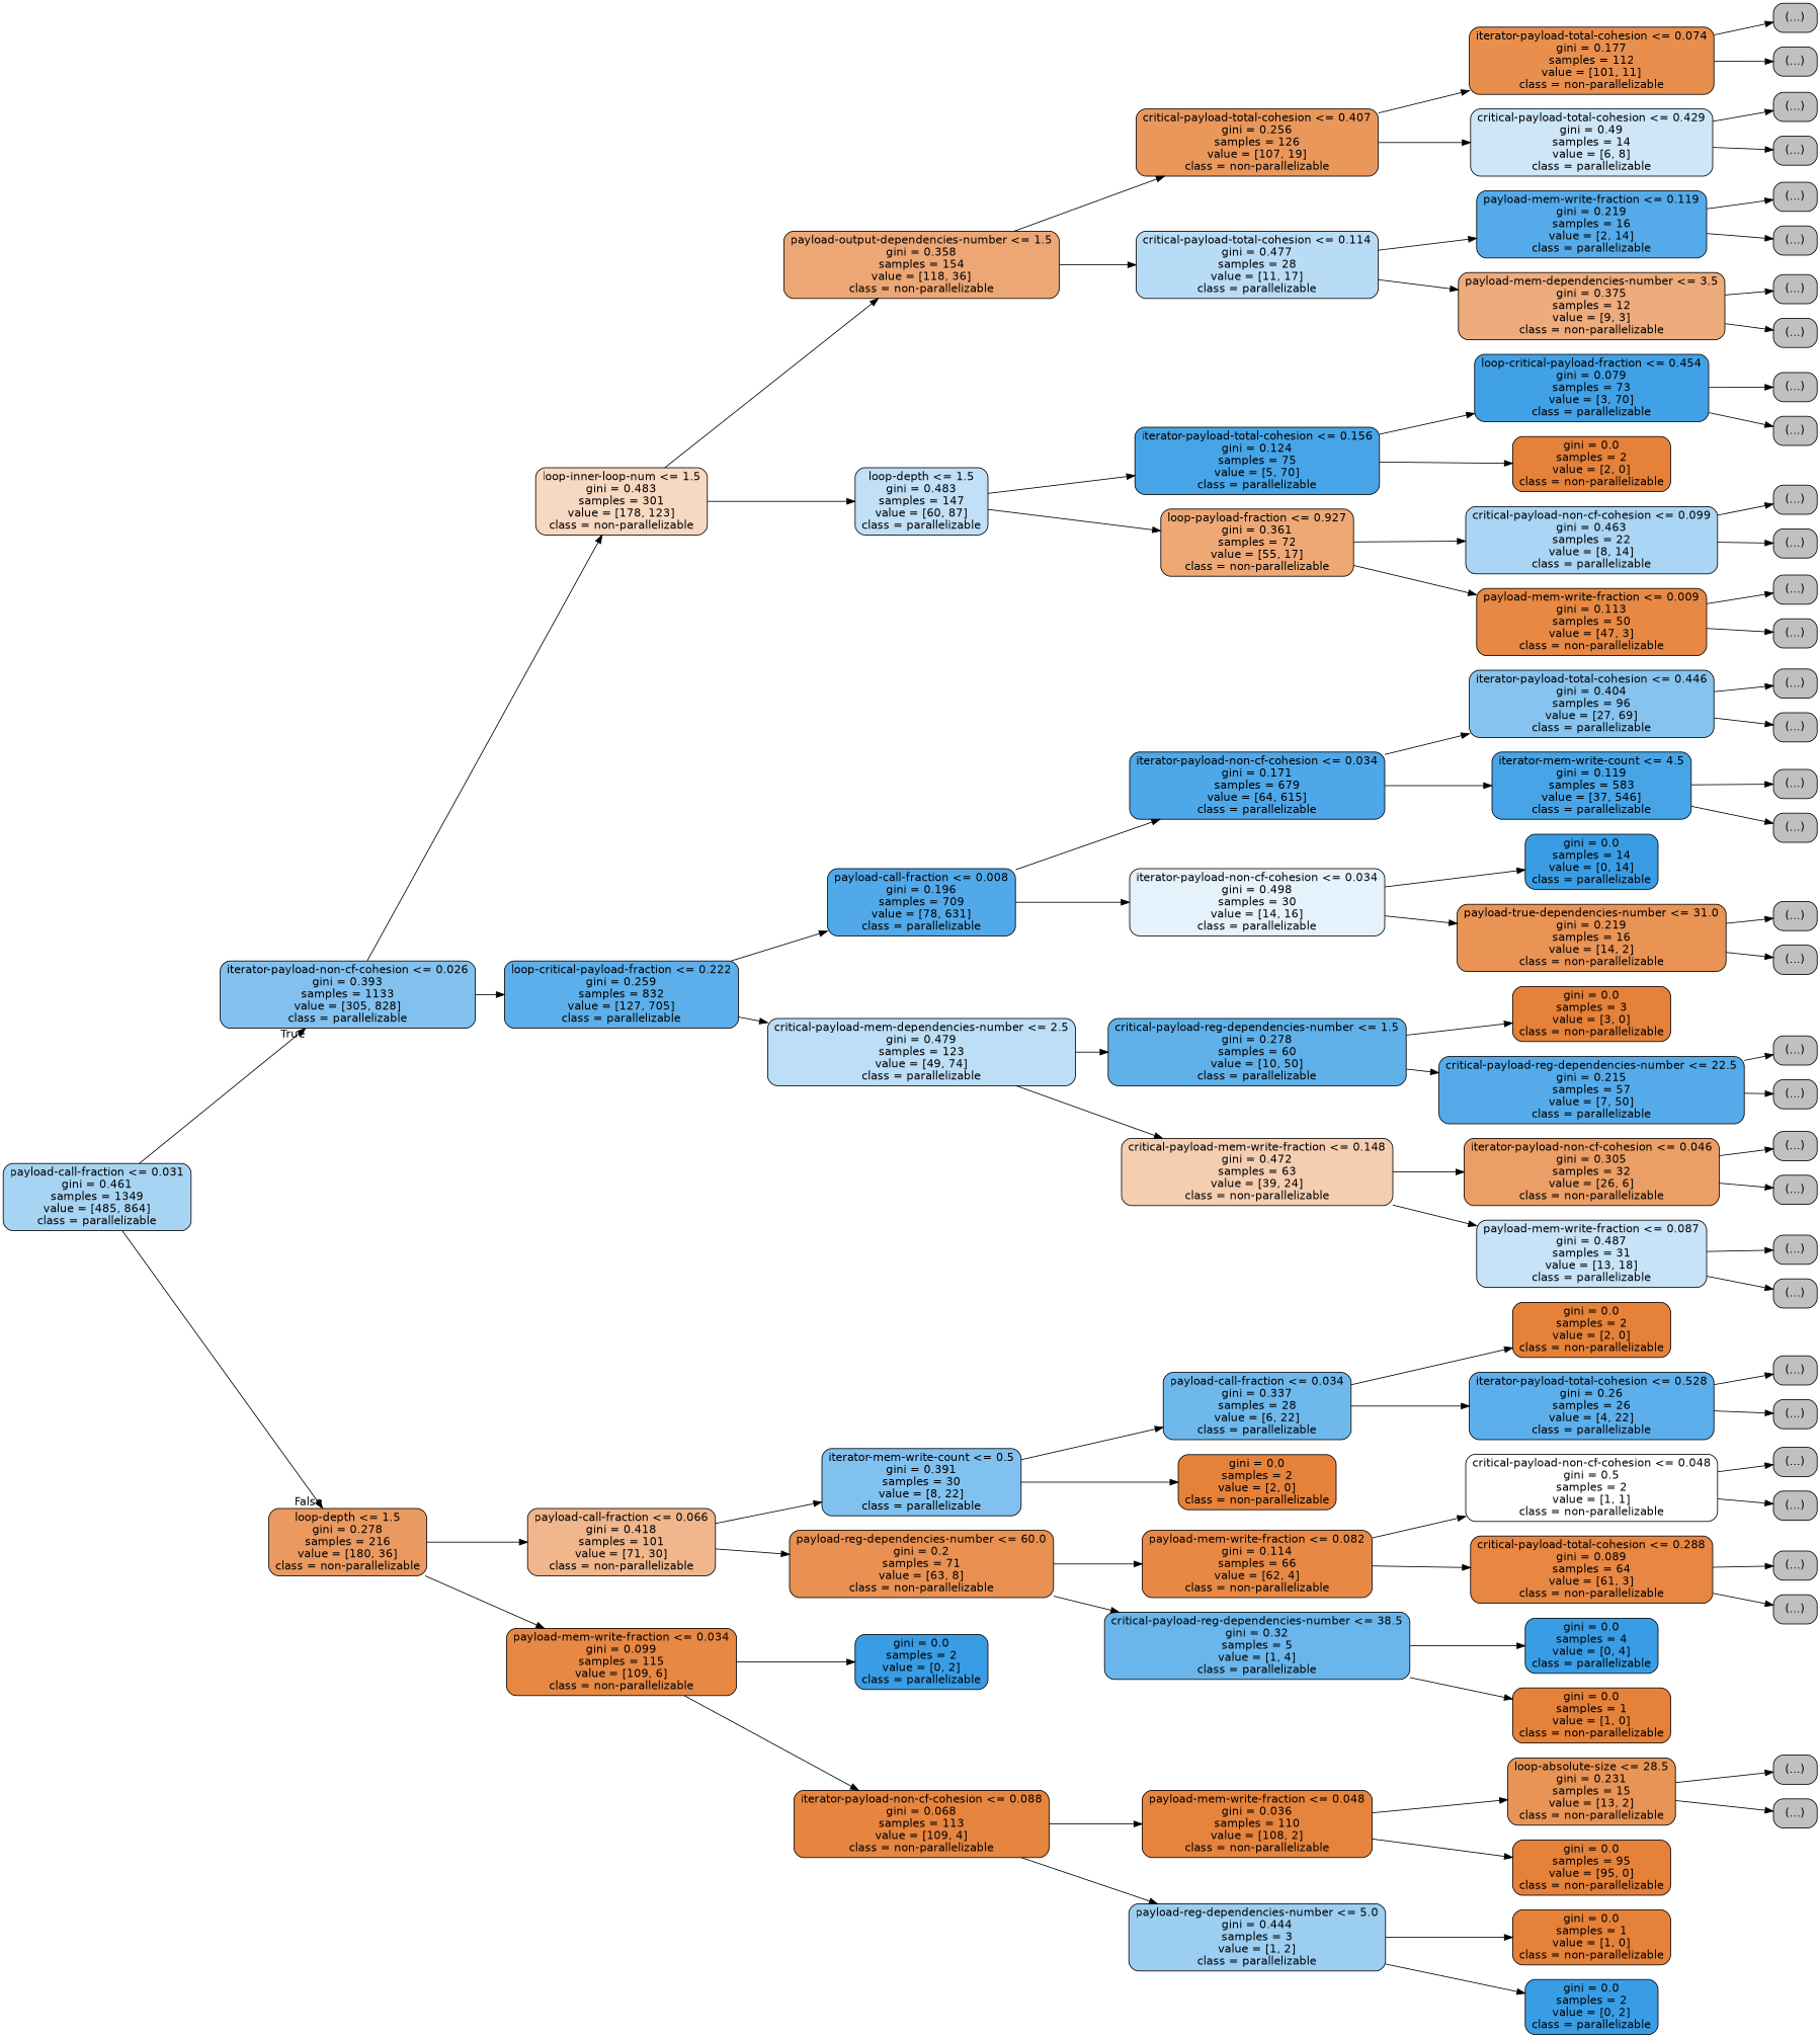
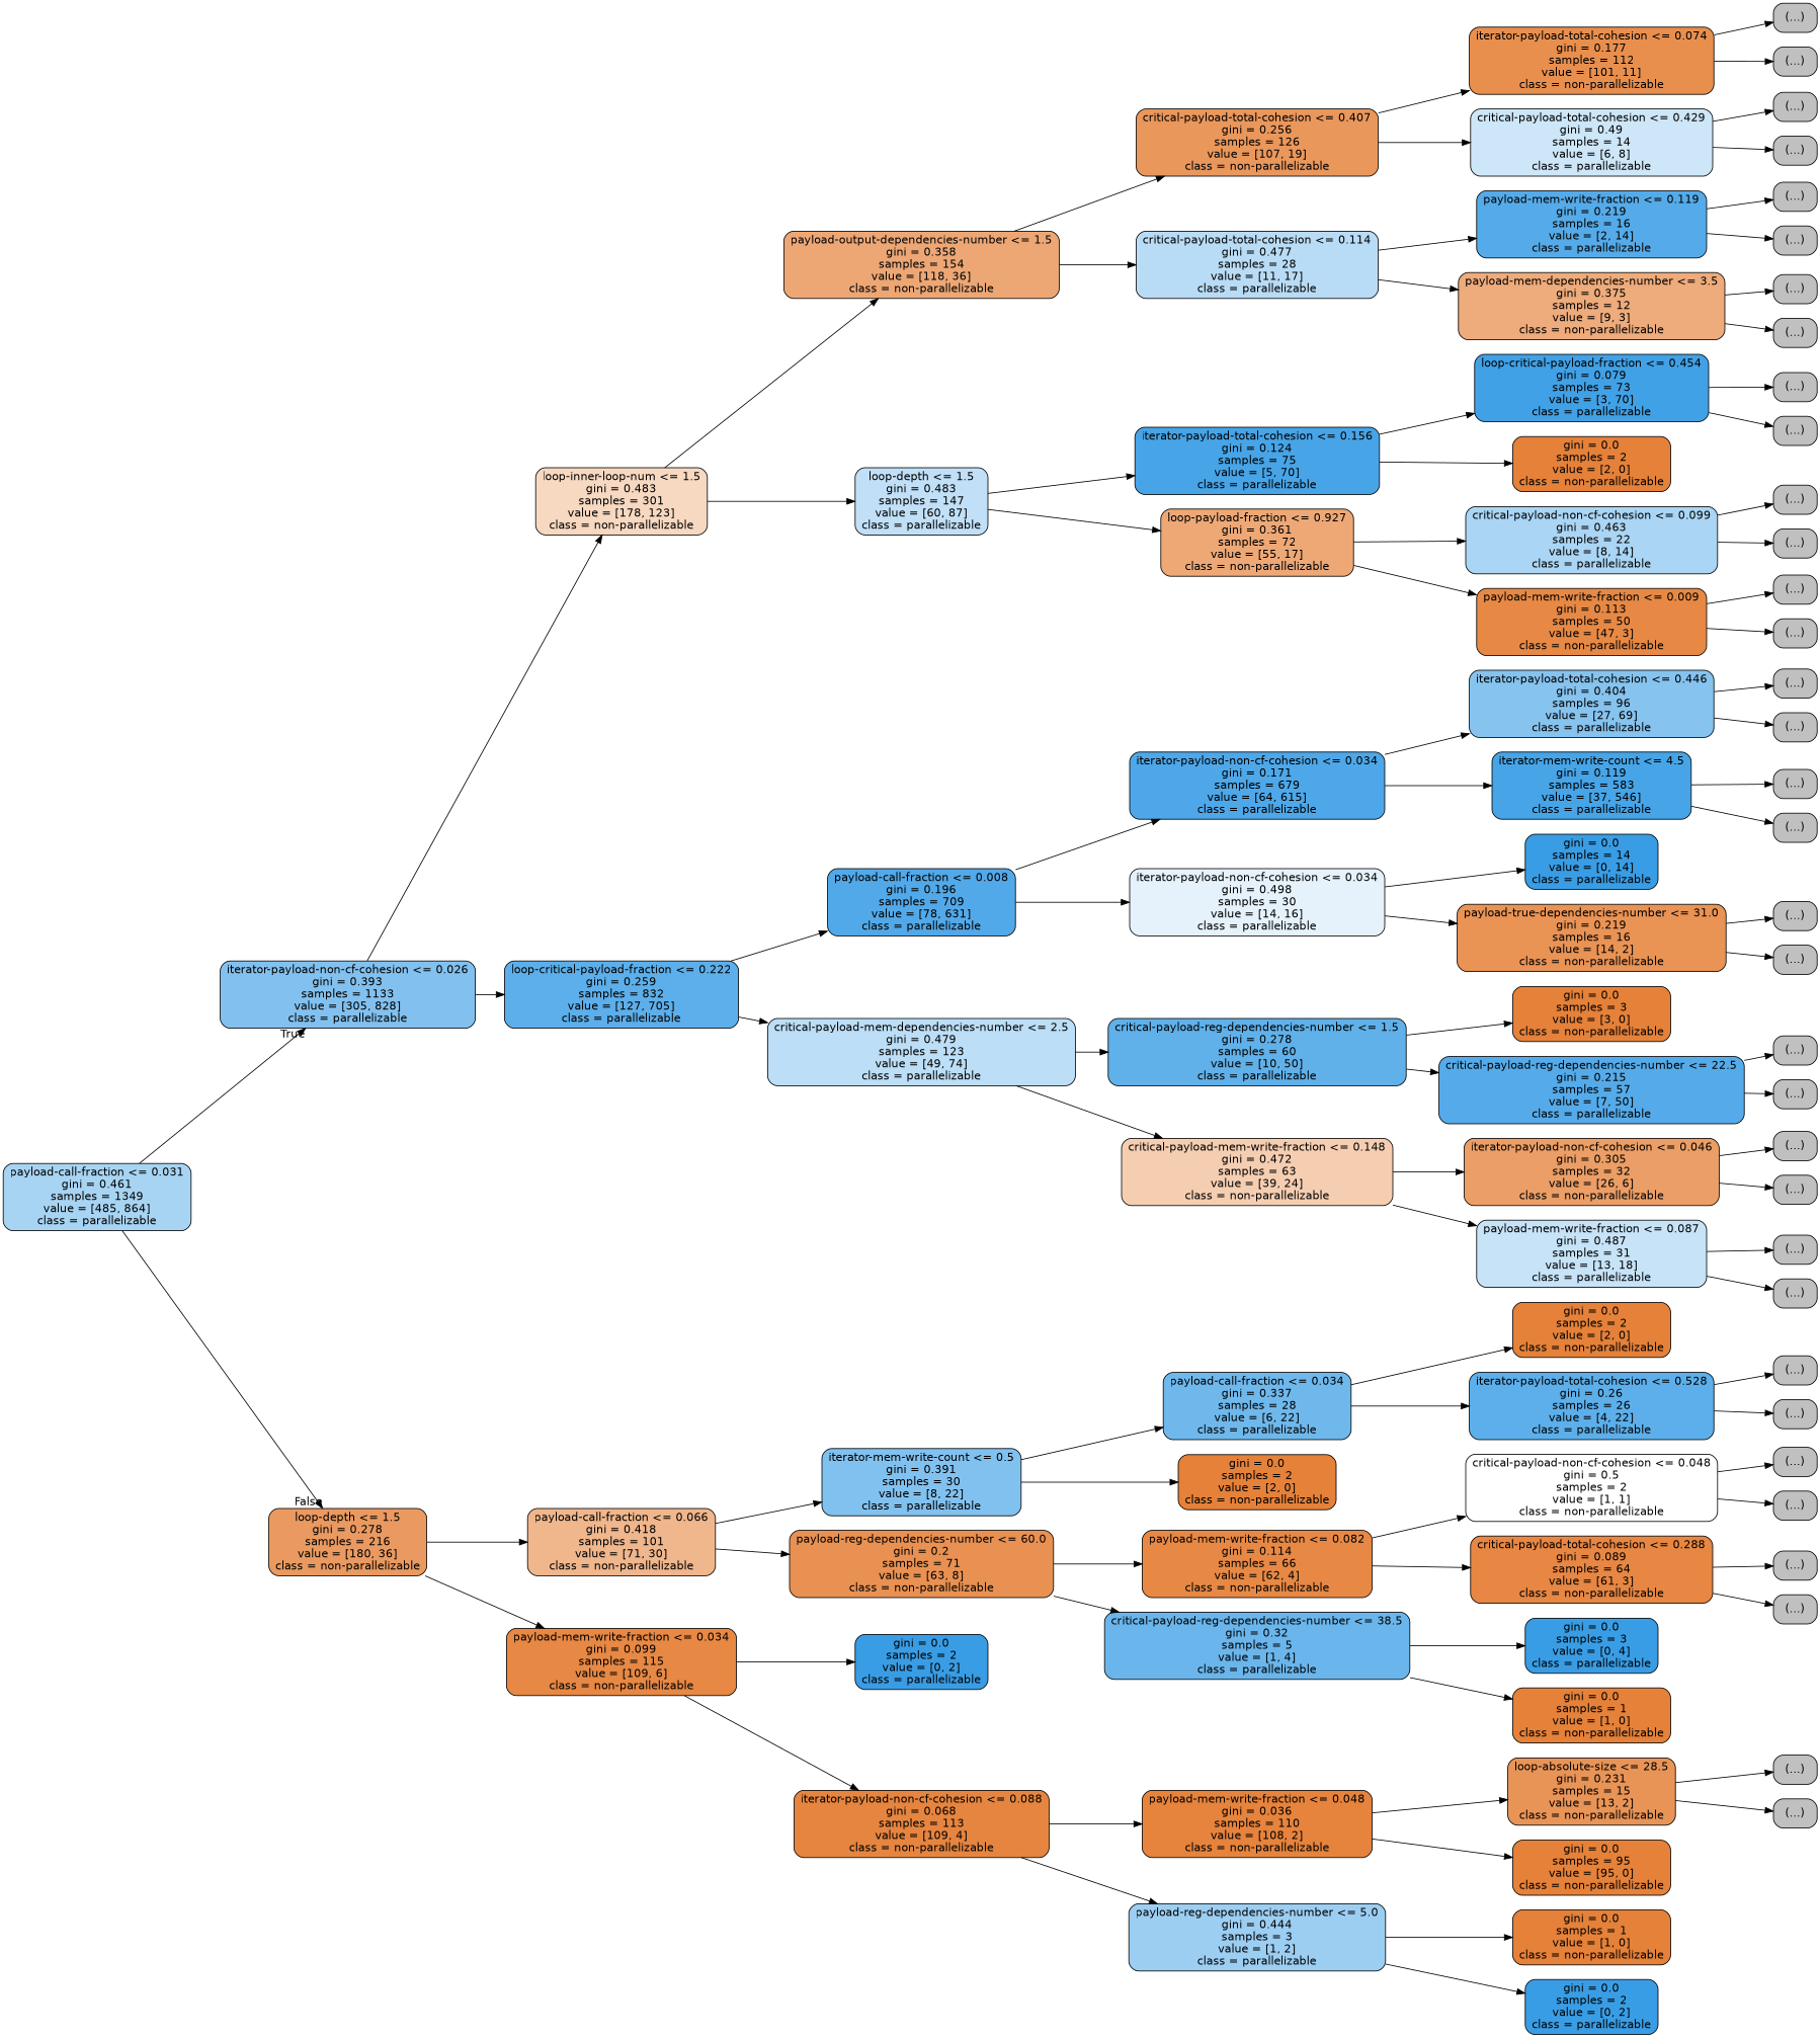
  digraph {
    rankdir=LR
    node [color=black fillcolor="#C0C0C0" fontname=helvetica shape=box style="filled, rounded"]
    edge [fontname=helvetica]
    n1 [fillcolor="#399de570" label="payload-call-fraction <= 0.031\ngini = 0.461\nsamples = 1349\nvalue = [485, 864]\nclass = parallelizable"]
    n2 [fillcolor="#399de5a1" label="iterator-payload-non-cf-cohesion <= 0.026\ngini = 0.393\nsamples = 1133\nvalue = [305, 828]\nclass = parallelizable"]
    n3 [fillcolor="#e58139cc" label="loop-depth <= 1.5\ngini = 0.278\nsamples = 216\nvalue = [180, 36]\nclass = non-parallelizable"]
    n4 [fillcolor="#e581394f" label="loop-inner-loop-num <= 1.5\ngini = 0.483\nsamples = 301\nvalue = [178, 123]\nclass = non-parallelizable"]
    n5 [fillcolor="#399de5d1" label="loop-critical-payload-fraction <= 0.222\ngini = 0.259\nsamples = 832\nvalue = [127, 705]\nclass = parallelizable"]
    n6 [fillcolor="#e58139b1" label="payload-output-dependencies-number <= 1.5\ngini = 0.358\nsamples = 154\nvalue = [118, 36]\nclass = non-parallelizable"]
    n7 [fillcolor="#399de54f" label="loop-depth <= 1.5\ngini = 0.483\nsamples = 147\nvalue = [60, 87]\nclass = parallelizable"]
    n8 [fillcolor="#e58139d2" label="critical-payload-total-cohesion <= 0.407\ngini = 0.256\nsamples = 126\nvalue = [107, 19]\nclass = non-parallelizable"]
    n9 [fillcolor="#399de55a" label="critical-payload-total-cohesion <= 0.114\ngini = 0.477\nsamples = 28\nvalue = [11, 17]\nclass = parallelizable"]
    n10 [fillcolor="#e58139e3" label="iterator-payload-total-cohesion <= 0.074\ngini = 0.177\nsamples = 112\nvalue = [101, 11]\nclass = non-parallelizable"]
    n11 [fillcolor="#399de540" label="critical-payload-total-cohesion <= 0.429\ngini = 0.49\nsamples = 14\nvalue = [6, 8]\nclass = parallelizable"]
    n12 [label="(...)"]
    n13 [label="(...)"]
    n14 [label="(...)"]
    n15 [label="(...)"]
    n16 [fillcolor="#399de5db" label="payload-mem-write-fraction <= 0.119\ngini = 0.219\nsamples = 16\nvalue = [2, 14]\nclass = parallelizable"]
    n17 [fillcolor="#e58139aa" label="payload-mem-dependencies-number <= 3.5\ngini = 0.375\nsamples = 12\nvalue = [9, 3]\nclass = non-parallelizable"]
    n18 [label="(...)"]
    n19 [label="(...)"]
    n20 [label="(...)"]
    n21 [label="(...)"]
    n22 [fillcolor="#399de5ed" label="iterator-payload-total-cohesion <= 0.156\ngini = 0.124\nsamples = 75\nvalue = [5, 70]\nclass = parallelizable"]
    n23 [fillcolor="#e58139b0" label="loop-payload-fraction <= 0.927\ngini = 0.361\nsamples = 72\nvalue = [55, 17]\nclass = non-parallelizable"]
    n24 [fillcolor="#399de5f4" label="loop-critical-payload-fraction <= 0.454\ngini = 0.079\nsamples = 73\nvalue = [3, 70]\nclass = parallelizable"]
    n25 [fillcolor="#e58139ff" label="gini = 0.0\nsamples = 2\nvalue = [2, 0]\nclass = non-parallelizable"]
    n26 [label="(...)"]
    n27 [label="(...)"]
    n28 [fillcolor="#399de56d" label="critical-payload-non-cf-cohesion <= 0.099\ngini = 0.463\nsamples = 22\nvalue = [8, 14]\nclass = parallelizable"]
    n29 [fillcolor="#e58139ef" label="payload-mem-write-fraction <= 0.009\ngini = 0.113\nsamples = 50\nvalue = [47, 3]\nclass = non-parallelizable"]
    n30 [label="(...)"]
    n31 [label="(...)"]
    n32 [label="(...)"]
    n33 [label="(...)"]
    n34 [fillcolor="#399de5df" label="payload-call-fraction <= 0.008\ngini = 0.196\nsamples = 709\nvalue = [78, 631]\nclass = parallelizable"]
    n35 [fillcolor="#399de556" label="critical-payload-mem-dependencies-number <= 2.5\ngini = 0.479\nsamples = 123\nvalue = [49, 74]\nclass = parallelizable"]
    n36 [fillcolor="#399de5e4" label="iterator-payload-non-cf-cohesion <= 0.034\ngini = 0.171\nsamples = 679\nvalue = [64, 615]\nclass = parallelizable"]
    n37 [fillcolor="#399de520" label="iterator-payload-non-cf-cohesion <= 0.034\ngini = 0.498\nsamples = 30\nvalue = [14, 16]\nclass = parallelizable"]
    n38 [fillcolor="#399de59b" label="iterator-payload-total-cohesion <= 0.446\ngini = 0.404\nsamples = 96\nvalue = [27, 69]\nclass = parallelizable"]
    n39 [fillcolor="#399de5ee" label="iterator-mem-write-count <= 4.5\ngini = 0.119\nsamples = 583\nvalue = [37, 546]\nclass = parallelizable"]
    n40 [label="(...)"]
    n41 [label="(...)"]
    n42 [label="(...)"]
    n43 [label="(...)"]
    n44 [fillcolor="#399de5ff" label="gini = 0.0\nsamples = 14\nvalue = [0, 14]\nclass = parallelizable"]
    n45 [fillcolor="#e58139db" label="payload-true-dependencies-number <= 31.0\ngini = 0.219\nsamples = 16\nvalue = [14, 2]\nclass = non-parallelizable"]
    n46 [label="(...)"]
    n47 [label="(...)"]
    n48 [fillcolor="#399de5cc" label="critical-payload-reg-dependencies-number <= 1.5\ngini = 0.278\nsamples = 60\nvalue = [10, 50]\nclass = parallelizable"]
    n49 [fillcolor="#e5813962" label="critical-payload-mem-write-fraction <= 0.148\ngini = 0.472\nsamples = 63\nvalue = [39, 24]\nclass = non-parallelizable"]
    n50 [fillcolor="#e58139ff" label="gini = 0.0\nsamples = 3\nvalue = [3, 0]\nclass = non-parallelizable"]
    n51 [fillcolor="#399de5db" label="critical-payload-reg-dependencies-number <= 22.5\ngini = 0.215\nsamples = 57\nvalue = [7, 50]\nclass = parallelizable"]
    n52 [label="(...)"]
    n53 [label="(...)"]
    n54 [fillcolor="#e58139c4" label="iterator-payload-non-cf-cohesion <= 0.046\ngini = 0.305\nsamples = 32\nvalue = [26, 6]\nclass = non-parallelizable"]
    n55 [fillcolor="#399de547" label="payload-mem-write-fraction <= 0.087\ngini = 0.487\nsamples = 31\nvalue = [13, 18]\nclass = parallelizable"]
    n56 [label="(...)"]
    n57 [label="(...)"]
    n58 [label="(...)"]
    n59 [label="(...)"]
    n60 [fillcolor="#e5813993" label="payload-call-fraction <= 0.066\ngini = 0.418\nsamples = 101\nvalue = [71, 30]\nclass = non-parallelizable"]
    n61 [fillcolor="#e58139f1" label="payload-mem-write-fraction <= 0.034\ngini = 0.099\nsamples = 115\nvalue = [109, 6]\nclass = non-parallelizable"]
    n62 [fillcolor="#399de5a2" label="iterator-mem-write-count <= 0.5\ngini = 0.391\nsamples = 30\nvalue = [8, 22]\nclass = parallelizable"]
    n63 [fillcolor="#e58139df" label="payload-reg-dependencies-number <= 60.0\ngini = 0.2\nsamples = 71\nvalue = [63, 8]\nclass = non-parallelizable"]
    n64 [fillcolor="#399de5b9" label="payload-call-fraction <= 0.034\ngini = 0.337\nsamples = 28\nvalue = [6, 22]\nclass = parallelizable"]
    n65 [fillcolor="#e58139ff" label="gini = 0.0\nsamples = 2\nvalue = [2, 0]\nclass = non-parallelizable"]
    n66 [fillcolor="#e58139ff" label="gini = 0.0\nsamples = 2\nvalue = [2, 0]\nclass = non-parallelizable"]
    n67 [fillcolor="#399de5d1" label="iterator-payload-total-cohesion <= 0.528\ngini = 0.26\nsamples = 26\nvalue = [4, 22]\nclass = parallelizable"]
    n68 [label="(...)"]
    n69 [label="(...)"]
    n70 [fillcolor="#e58139ef" label="payload-mem-write-fraction <= 0.082\ngini = 0.114\nsamples = 66\nvalue = [62, 4]\nclass = non-parallelizable"]
    n71 [fillcolor="#399de5bf" label="critical-payload-reg-dependencies-number <= 38.5\ngini = 0.32\nsamples = 5\nvalue = [1, 4]\nclass = parallelizable"]
    n72 [fillcolor="#e5813900" label="critical-payload-non-cf-cohesion <= 0.048\ngini = 0.5\nsamples = 2\nvalue = [1, 1]\nclass = non-parallelizable"]
    n73 [fillcolor="#e58139f2" label="critical-payload-total-cohesion <= 0.288\ngini = 0.089\nsamples = 64\nvalue = [61, 3]\nclass = non-parallelizable"]
    n74 [label="(...)"]
    n75 [label="(...)"]
    n76 [label="(...)"]
    n77 [label="(...)"]
-   n78 [fillcolor="#399de5ff" label="gini = 0.0\nsamples = 4\nvalue = [0, 4]\nclass = parallelizable"]
+   n78 [fillcolor="#399de5ff" label="gini = 0.0\nsamples = 3\nvalue = [0, 4]\nclass = parallelizable"]
    n79 [fillcolor="#e58139ff" label="gini = 0.0\nsamples = 1\nvalue = [1, 0]\nclass = non-parallelizable"]
    n80 [fillcolor="#399de5ff" label="gini = 0.0\nsamples = 2\nvalue = [0, 2]\nclass = parallelizable"]
    n81 [fillcolor="#e58139f6" label="iterator-payload-non-cf-cohesion <= 0.088\ngini = 0.068\nsamples = 113\nvalue = [109, 4]\nclass = non-parallelizable"]
    n82 [fillcolor="#e58139fa" label="payload-mem-write-fraction <= 0.048\ngini = 0.036\nsamples = 110\nvalue = [108, 2]\nclass = non-parallelizable"]
    n83 [fillcolor="#399de57f" label="payload-reg-dependencies-number <= 5.0\ngini = 0.444\nsamples = 3\nvalue = [1, 2]\nclass = parallelizable"]
    n84 [fillcolor="#e58139d8" label="loop-absolute-size <= 28.5\ngini = 0.231\nsamples = 15\nvalue = [13, 2]\nclass = non-parallelizable"]
    n85 [fillcolor="#e58139ff" label="gini = 0.0\nsamples = 95\nvalue = [95, 0]\nclass = non-parallelizable"]
    n86 [label="(...)"]
    n87 [label="(...)"]
    n88 [fillcolor="#e58139ff" label="gini = 0.0\nsamples = 1\nvalue = [1, 0]\nclass = non-parallelizable"]
    n89 [fillcolor="#399de5ff" label="gini = 0.0\nsamples = 2\nvalue = [0, 2]\nclass = parallelizable"]
    n1 -> n2 [headlabel=True labelangle=45 labeldistance=2.5]
    n1 -> n3 [headlabel=False labelangle=-45 labeldistance=2.5]
    n2 -> n4
    n2 -> n5
    n3 -> n60
    n3 -> n61
    n4 -> n6
    n4 -> n7
    n5 -> n34
    n5 -> n35
    n6 -> n8
    n6 -> n9
    n7 -> n22
    n7 -> n23
    n8 -> n10
    n8 -> n11
    n9 -> n16
    n9 -> n17
    n10 -> n12
    n10 -> n13
    n11 -> n14
    n11 -> n15
    n16 -> n18
    n16 -> n19
    n17 -> n20
    n17 -> n21
    n22 -> n24
    n22 -> n25
    n23 -> n28
    n23 -> n29
    n24 -> n26
    n24 -> n27
    n28 -> n30
    n28 -> n31
    n29 -> n32
    n29 -> n33
    n34 -> n36
    n34 -> n37
    n35 -> n48
    n35 -> n49
    n36 -> n38
    n36 -> n39
    n37 -> n44
    n37 -> n45
    n38 -> n40
    n38 -> n41
    n39 -> n42
    n39 -> n43
    n45 -> n46
    n45 -> n47
    n48 -> n50
    n48 -> n51
    n49 -> n54
    n49 -> n55
    n51 -> n52
    n51 -> n53
    n54 -> n56
    n54 -> n57
    n55 -> n58
    n55 -> n59
    n60 -> n62
    n60 -> n63
    n61 -> n80
    n61 -> n81
    n62 -> n64
    n62 -> n65
    n63 -> n70
    n63 -> n71
    n64 -> n66
    n64 -> n67
    n67 -> n68
    n67 -> n69
    n70 -> n72
    n70 -> n73
    n71 -> n78
    n71 -> n79
    n72 -> n74
    n72 -> n75
    n73 -> n76
    n73 -> n77
    n81 -> n82
    n81 -> n83
    n82 -> n84
    n82 -> n85
    n83 -> n88
    n83 -> n89
    n84 -> n86
    n84 -> n87
  }
